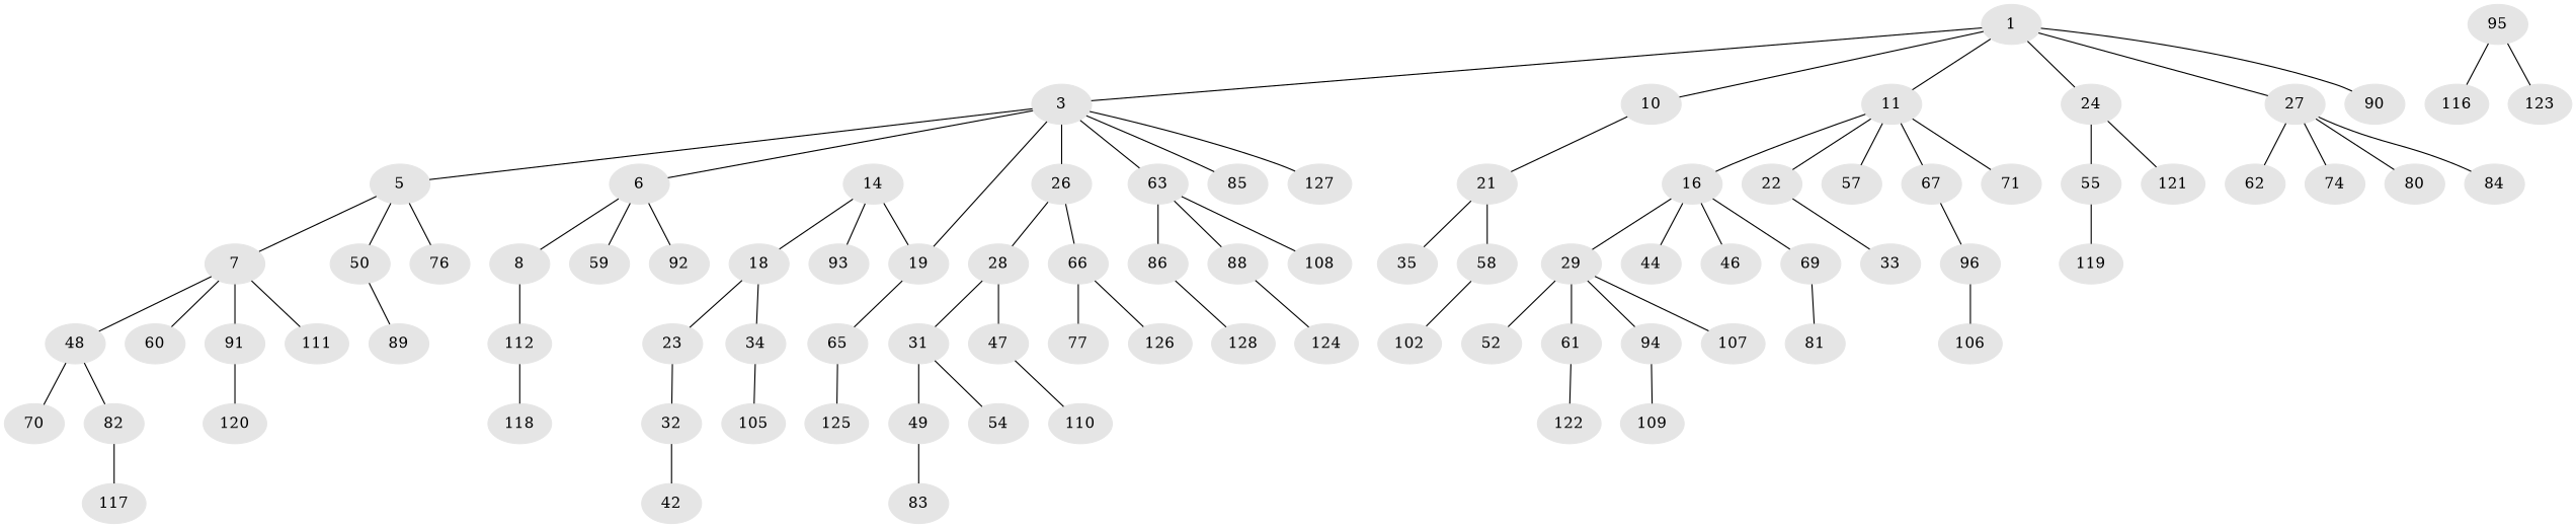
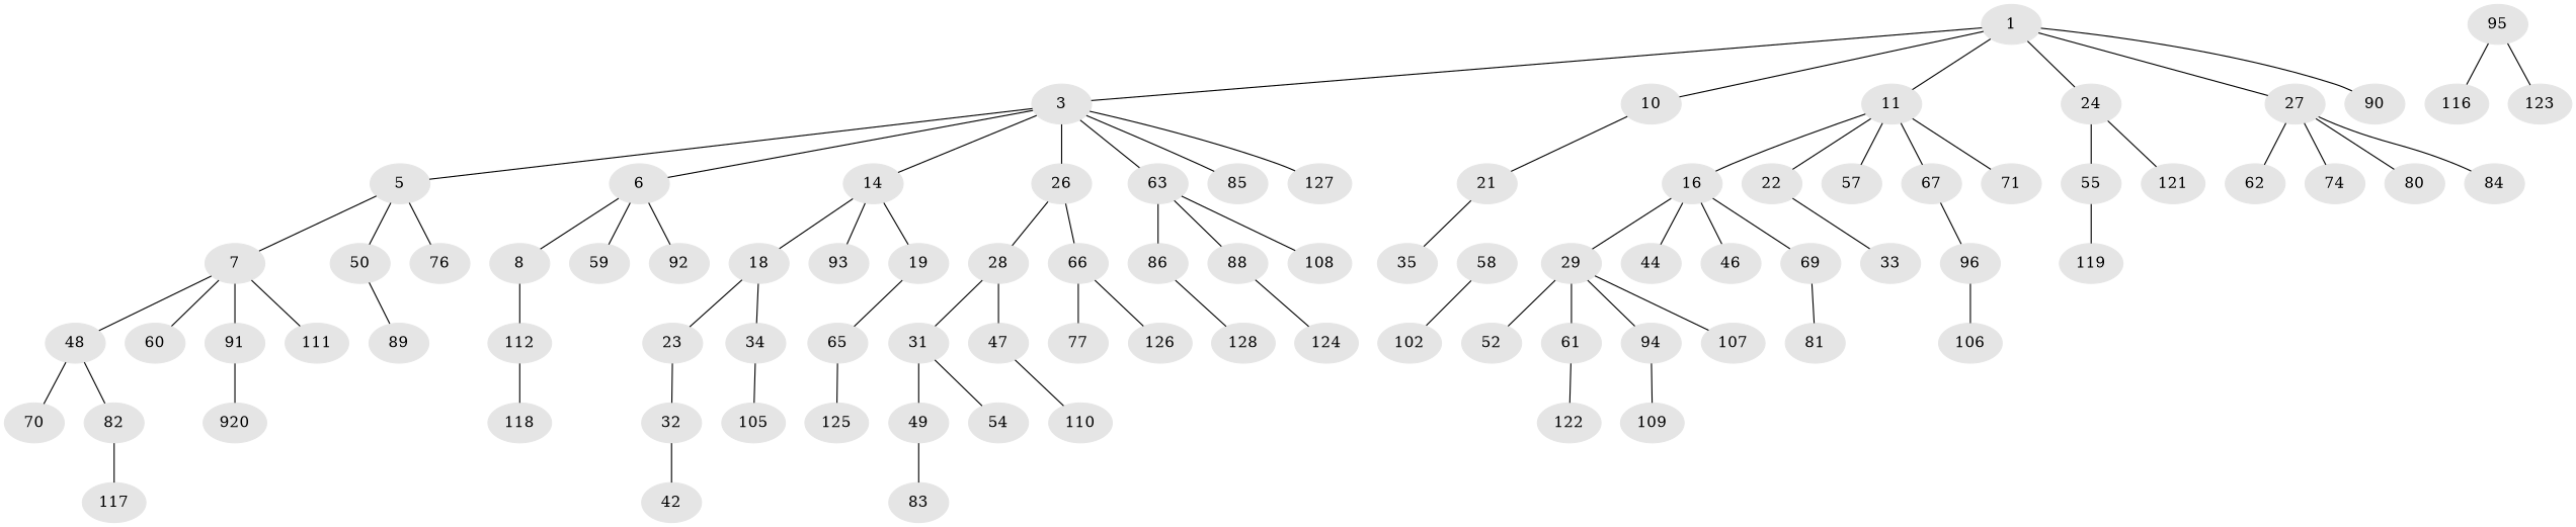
  graph {
    node [color=gray90 style=filled]
    1 [super="+2"]
    3 [super="+4"]
    10 [super="+73"]
    11 [super="+13"]
    24 [super="+25"]
    27
    90
    5
    6 [super="+12"]
    14 [super="+15"]
    26
    63
    85 [super="+103"]
    127
    n15 [label=21]
    16 [super="+38"]
    22 [super="+30"]
    57
    67
    71
    55
    121
    62
    74 [super="+87"]
    80
    84
    7 [super="+97+9+37"]
    50
    76
    8 [super="+21+17"]
    59
    92
    18
    19 [super="+45"]
    93
    28
    66
    86
    88
    108
    48
    60
    91
    111
    89 [super="+104"]
    112
    70 [super="+113"]
    82
-   120
+   120 [label=920]
    118
    35
    58
    29 [super="+51"]
    44
    46 [super="+68"]
    69
    33 [super="+64"]
    96
    23
    34 [super="+40"]
    65 [super="+79"]
    52
    61 [super="+72"]
    94
    107 [super="+114"]
    81 [super="+101+100"]
    32 [super="+36"]
    105
    125
    102
    42
    119
    31 [super="+53"]
    47
    77
    126
    49 [super="+56"]
    54
    110
    122
    109
    83
    117
    95
    116
    123
    128
    124
    106
    1 -- 3
    1 -- 10
    1 -- 11
    1 -- 24
    1 -- 27
    1 -- 90
    3 -- 5
    3 -- 6
-   3 -- 19
+   3 -- 14
    3 -- 26
    3 -- 63
    3 -- 85
    3 -- 127
    10 -- n15
    11 -- 16
    11 -- 22
    11 -- 57
    11 -- 67
    11 -- 71
    24 -- 55
    24 -- 121
    27 -- 62
    27 -- 74
    27 -- 80
    27 -- 84
    5 -- 7
    5 -- 50
    5 -- 76
    6 -- 8
    6 -- 59
    6 -- 92
    14 -- 18
    14 -- 19
    14 -- 93
    26 -- 28
    26 -- 66
    63 -- 86
    63 -- 88
    63 -- 108
    n15 -- 35
-   n15 -- 58
    16 -- 29
    16 -- 44
    16 -- 46
    16 -- 69
    22 -- 33
    67 -- 96
    55 -- 119
    7 -- 48
    7 -- 60
    7 -- 91
    7 -- 111
    50 -- 89
    8 -- 112
    18 -- 23
    18 -- 34
    19 -- 65
    28 -- 31
    28 -- 47
    66 -- 77
    66 -- 126
    86 -- 128
    88 -- 124
    48 -- 70
    48 -- 82
    91 -- 120
    112 -- 118
    82 -- 117
    58 -- 102
    29 -- 52
    29 -- 61
    29 -- 94
    29 -- 107
    69 -- 81
    96 -- 106
    23 -- 32
    34 -- 105
    65 -- 125
    61 -- 122
    94 -- 109
    32 -- 42
    31 -- 49
    31 -- 54
    47 -- 110
    49 -- 83
    95 -- 116
    95 -- 123
  }
